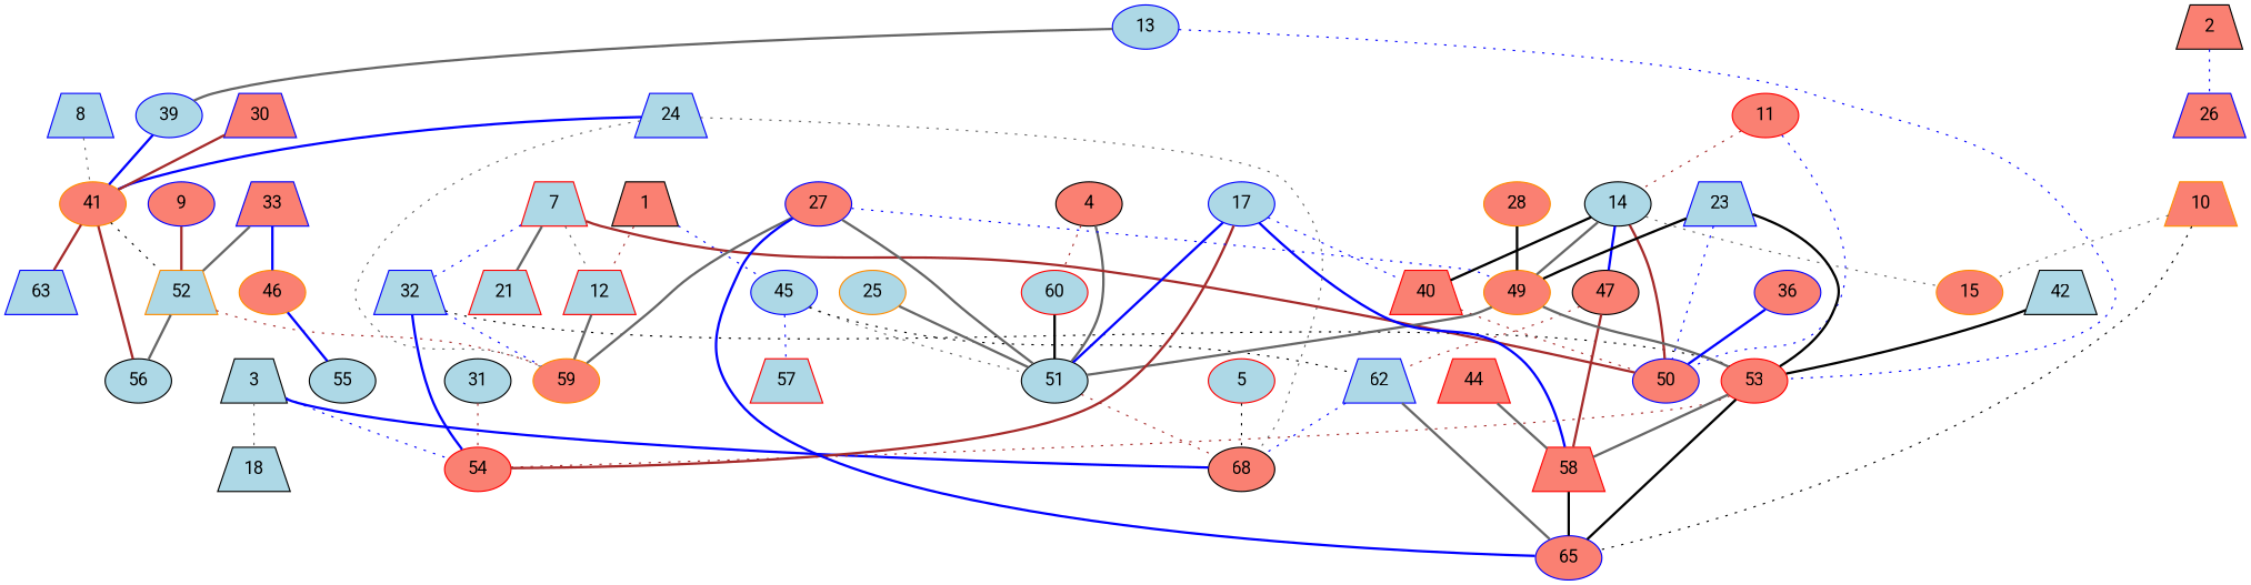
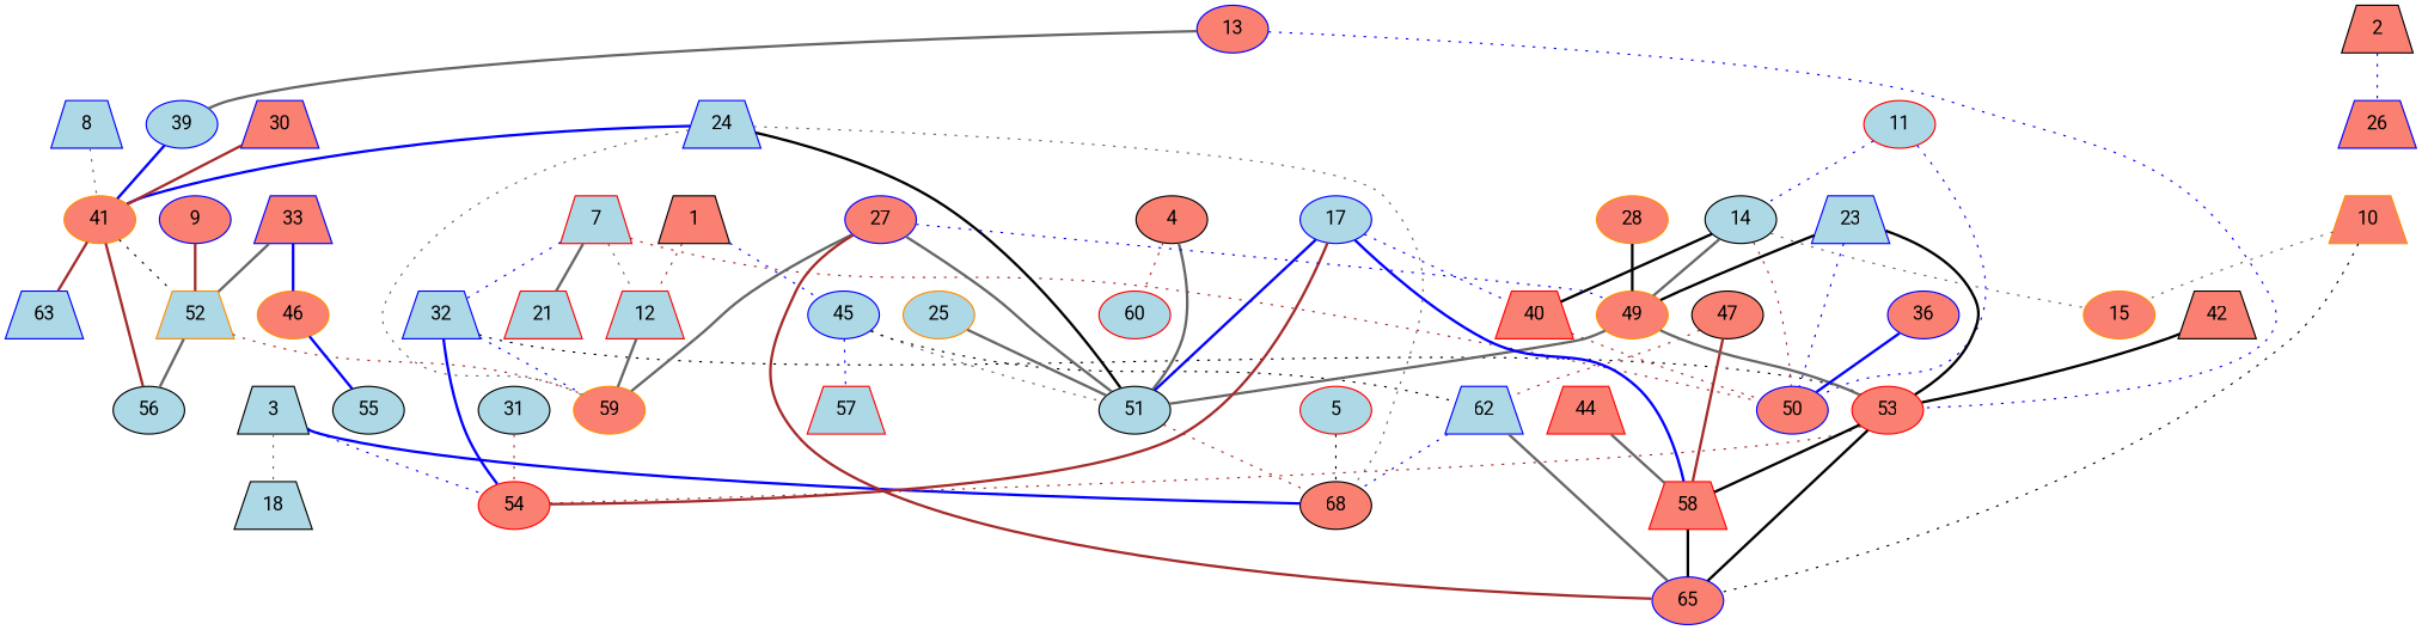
  graph {
    fontname=Roboto
    node [color=blue fillcolor=salmon fontname=Roboto shape=ellipse style=filled]
    edge [color=blue fontname=Roboto style=bold weight=1.0]
    1 [color=black shape=trapezium]
    12 [color=red fillcolor=lightblue shape=trapezium]
    45 [fillcolor=lightblue]
    59 [color=darkorange]
    51 [color=black fillcolor=lightblue]
    57 [color=red fillcolor=lightblue shape=trapezium]
    62 [fillcolor=lightblue shape=trapezium]
    2 [color=black shape=trapezium]
    26 [shape=trapezium]
    3 [color=black fillcolor=lightblue shape=trapezium]
    18 [color=black fillcolor=lightblue shape=trapezium]
    54 [color=red]
    68 [color=black]
    4 [color=black]
    60 [color=red fillcolor=lightblue]
    5 [color=red fillcolor=lightblue]
    7 [color=red fillcolor=lightblue shape=trapezium]
    21 [color=red fillcolor=lightblue shape=trapezium]
    32 [fillcolor=lightblue shape=trapezium]
    50
    53 [color=red]
    8 [fillcolor=lightblue shape=trapezium]
    41 [color=darkorange]
    52 [color=darkorange fillcolor=lightblue shape=trapezium]
    56 [color=black fillcolor=lightblue]
    63 [fillcolor=lightblue shape=trapezium]
    9
    10 [color=darkorange shape=trapezium]
    15 [color=darkorange]
    65
-   11 [color=red]
+   11 [color=red fillcolor=lightblue]
    14 [color=black fillcolor=lightblue]
    40 [color=red shape=trapezium]
    47 [color=black]
    49 [color=darkorange]
    39 [fillcolor=lightblue]
-   13 [fillcolor=lightblue]
+   13
    58 [color=red shape=trapezium]
    17 [fillcolor=lightblue]
    23 [fillcolor=lightblue shape=trapezium]
    24 [fillcolor=lightblue shape=trapezium]
    25 [color=darkorange fillcolor=lightblue]
    27
    28 [color=darkorange]
    30 [shape=trapezium]
    31 [color=black fillcolor=lightblue]
    33 [shape=trapezium]
    46 [color=darkorange]
    55 [color=black fillcolor=lightblue]
    36
-   42 [color=black fillcolor=lightblue shape=trapezium]
+   42 [color=black shape=trapezium]
    44 [color=red shape=trapezium]
    1 -- 12 [color=brown style=dotted]
    1 -- 45 [style=dotted]
    12 -- 59 [color=gray40]
    45 -- 51 [color=gray40 style=dotted]
    45 -- 57 [style=dotted]
    45 -- 62 [color=black style=dotted]
    51 -- 68 [color=brown style=dotted]
    62 -- 68 [style=dotted]
    62 -- 65 [color=gray40]
    2 -- 26 [style=dotted]
    3 -- 18 [color=gray40 style=dotted]
    3 -- 54 [style=dotted]
    3 -- 68
    4 -- 51 [color=gray40]
    4 -- 60 [color=brown style=dotted]
    5 -- 68 [color=black style=dotted]
    7 -- 12 [color=gray40 style=dotted]
    7 -- 21 [color=gray40]
    7 -- 32 [style=dotted]
-   7 -- 50 [color=brown]
+   7 -- 50 [color=brown style=dotted]
    32 -- 59 [style=dotted weight=2.0]
    32 -- 54
    32 -- 53 [color=black style=dotted]
    53 -- 54 [color=brown style=dotted]
    53 -- 65 [color=black]
-   53 -- 58 [color=gray40]
+   53 -- 58 [color=black]
    8 -- 41 [color=gray40 style=dotted]
    41 -- 52 [color=black style=dotted]
    41 -- 56 [color=brown]
    41 -- 63 [color=brown]
    52 -- 59 [color=brown style=dotted]
    52 -- 56 [color=gray40]
    9 -- 52 [color=brown]
    10 -- 15 [color=gray40 style=dotted]
    10 -- 65 [color=black style=dotted]
    11 -- 50 [style=dotted]
-   11 -- 14 [color=brown style=dotted]
-   14 -- 50 [color=brown]
+   11 -- 14 [style=dotted]
+   14 -- 50 [color=brown style=dotted]
    14 -- 15 [color=gray40 style=dotted]
    14 -- 40 [color=black]
-   14 -- 47
    14 -- 49 [color=gray40]
    40 -- 50 [color=brown style=dotted]
    47 -- 62 [color=brown style=dotted]
    47 -- 58 [color=brown]
    49 -- 51 [color=gray40]
    49 -- 53 [color=gray40]
    39 -- 41
    13 -- 53 [style=dotted]
    13 -- 39 [color=gray40]
    58 -- 65 [color=black]
    17 -- 51
    17 -- 54 [color=brown]
    17 -- 40 [style=dotted]
    17 -- 58
    23 -- 50 [style=dotted]
    23 -- 53 [color=black]
    23 -- 49 [color=black]
    24 -- 59 [color=gray40 style=dotted]
-   60 -- 51 [color=black]
+   24 -- 51 [color=black]
    24 -- 68 [color=gray40 style=dotted]
    24 -- 41
    25 -- 51 [color=gray40]
    27 -- 59 [color=gray40]
    27 -- 51 [color=gray40]
-   27 -- 65
+   27 -- 65 [color=brown]
    27 -- 49 [style=dotted]
    28 -- 49 [color=black]
    30 -- 41 [color=brown]
    31 -- 54 [color=brown style=dotted]
    33 -- 52 [color=gray40]
    33 -- 46
    46 -- 55
    36 -- 50
    42 -- 53 [color=black]
    44 -- 58 [color=gray40]
  }
